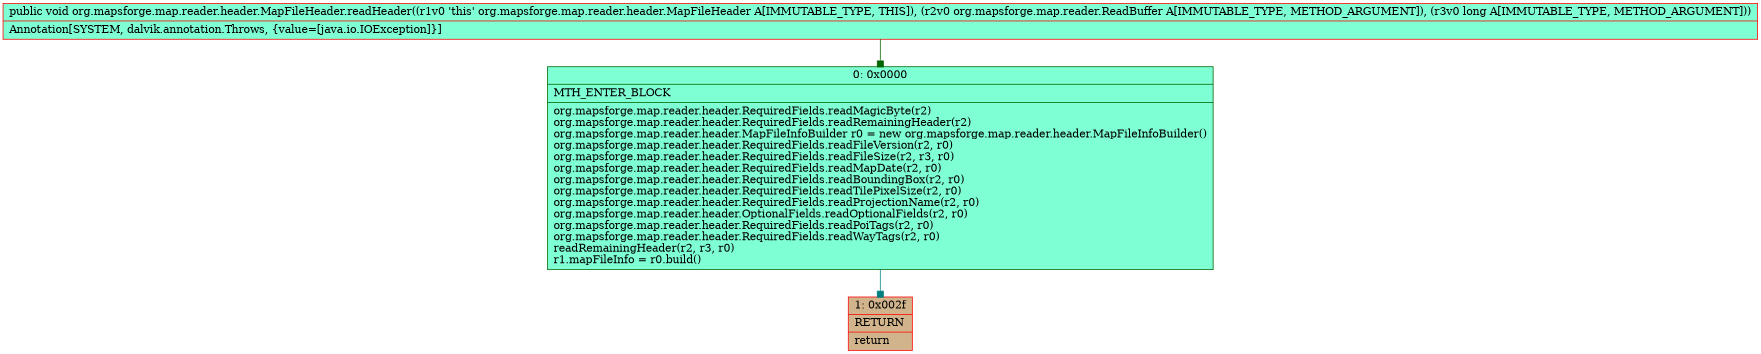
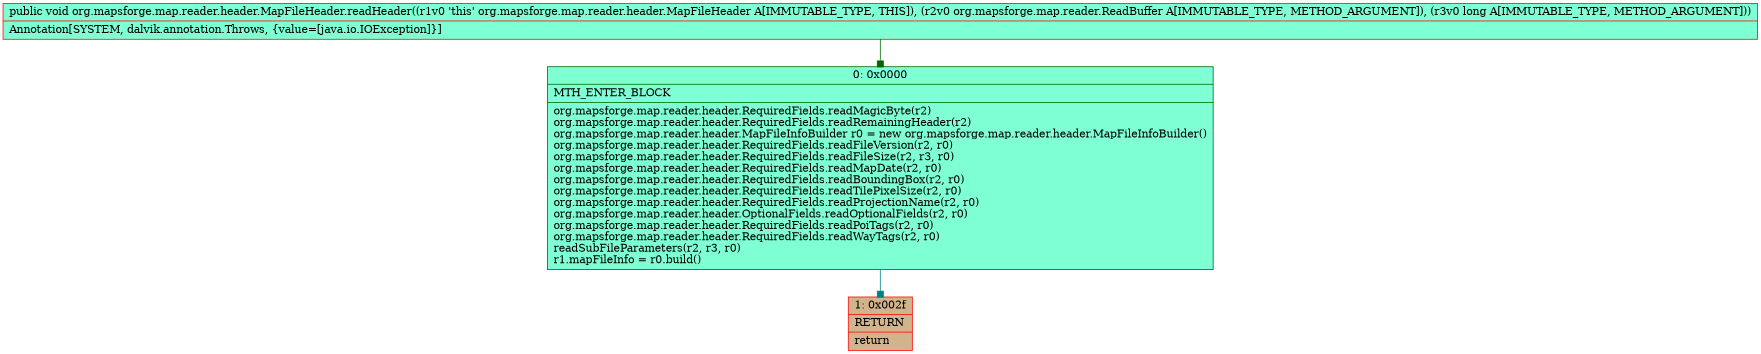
  digraph {
    node [shape=record style=filled fillcolor=aquamarine color=red]
    edge [arrowhead=box]
-   n1 [label="{0\:\ 0x0000|MTH_ENTER_BLOCK\l|org.mapsforge.map.reader.header.RequiredFields.readMagicByte(r2)\lorg.mapsforge.map.reader.header.RequiredFields.readRemainingHeader(r2)\lorg.mapsforge.map.reader.header.MapFileInfoBuilder r0 = new org.mapsforge.map.reader.header.MapFileInfoBuilder()\lorg.mapsforge.map.reader.header.RequiredFields.readFileVersion(r2, r0)\lorg.mapsforge.map.reader.header.RequiredFields.readFileSize(r2, r3, r0)\lorg.mapsforge.map.reader.header.RequiredFields.readMapDate(r2, r0)\lorg.mapsforge.map.reader.header.RequiredFields.readBoundingBox(r2, r0)\lorg.mapsforge.map.reader.header.RequiredFields.readTilePixelSize(r2, r0)\lorg.mapsforge.map.reader.header.RequiredFields.readProjectionName(r2, r0)\lorg.mapsforge.map.reader.header.OptionalFields.readOptionalFields(r2, r0)\lorg.mapsforge.map.reader.header.RequiredFields.readPoiTags(r2, r0)\lorg.mapsforge.map.reader.header.RequiredFields.readWayTags(r2, r0)\lreadRemainingHeader(r2, r3, r0)\lr1.mapFileInfo = r0.build()\l}" color=darkgreen]
+   n1 [label="{0\:\ 0x0000|MTH_ENTER_BLOCK\l|org.mapsforge.map.reader.header.RequiredFields.readMagicByte(r2)\lorg.mapsforge.map.reader.header.RequiredFields.readRemainingHeader(r2)\lorg.mapsforge.map.reader.header.MapFileInfoBuilder r0 = new org.mapsforge.map.reader.header.MapFileInfoBuilder()\lorg.mapsforge.map.reader.header.RequiredFields.readFileVersion(r2, r0)\lorg.mapsforge.map.reader.header.RequiredFields.readFileSize(r2, r3, r0)\lorg.mapsforge.map.reader.header.RequiredFields.readMapDate(r2, r0)\lorg.mapsforge.map.reader.header.RequiredFields.readBoundingBox(r2, r0)\lorg.mapsforge.map.reader.header.RequiredFields.readTilePixelSize(r2, r0)\lorg.mapsforge.map.reader.header.RequiredFields.readProjectionName(r2, r0)\lorg.mapsforge.map.reader.header.OptionalFields.readOptionalFields(r2, r0)\lorg.mapsforge.map.reader.header.RequiredFields.readPoiTags(r2, r0)\lorg.mapsforge.map.reader.header.RequiredFields.readWayTags(r2, r0)\lreadSubFileParameters(r2, r3, r0)\lr1.mapFileInfo = r0.build()\l}" color=darkgreen]
    n2 [label="{1\:\ 0x002f|RETURN\l|return\l}" fillcolor=tan]
    n3 [label="{public void org.mapsforge.map.reader.header.MapFileHeader.readHeader((r1v0 'this' org.mapsforge.map.reader.header.MapFileHeader A[IMMUTABLE_TYPE, THIS]), (r2v0 org.mapsforge.map.reader.ReadBuffer A[IMMUTABLE_TYPE, METHOD_ARGUMENT]), (r3v0 long A[IMMUTABLE_TYPE, METHOD_ARGUMENT]))  | Annotation[SYSTEM, dalvik.annotation.Throws, \{value=[java.io.IOException]\}]\l}"]
    n1 -> n2 [color=teal]
    n3 -> n1 [color=darkgreen]
  }
